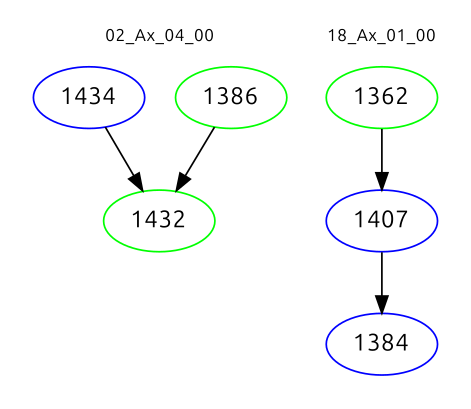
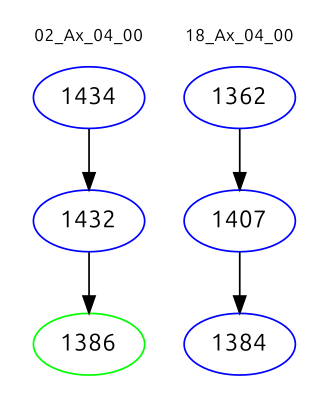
  digraph {
    fontname=Ubuntu
    node [color=blue fontname=Ubuntu]
    edge [color=black fontname=Ubuntu]
-   n1 [color=green label=1432]
+   n1 [label=1432]
    n2 [color=green label=1386]
    n3 [label=1434]
    n4 [label=1407]
-   n5 [color=green label=1362]
+   n5 [label=1362]
    n6 [label=1384]
    subgraph cluster_1 {
      color=white
      fontsize=10
      label="02_Ax_04_00"
      n1
      n2
      n3
    }
    subgraph cluster_2 {
      color=white
      fontsize=10
-     label="18_Ax_01_00"
+     label="18_Ax_04_00"
      n4
      n5
      n6
    }
-   n2 -> n1
+   n1 -> n2
    n3 -> n1
    n4 -> n6
    n5 -> n4
  }
